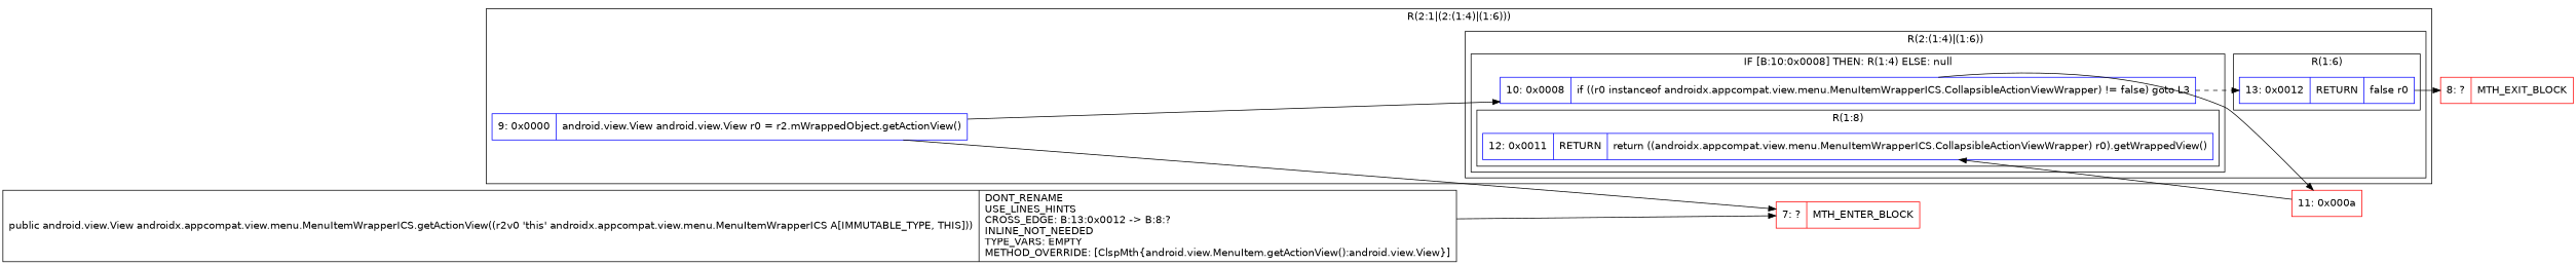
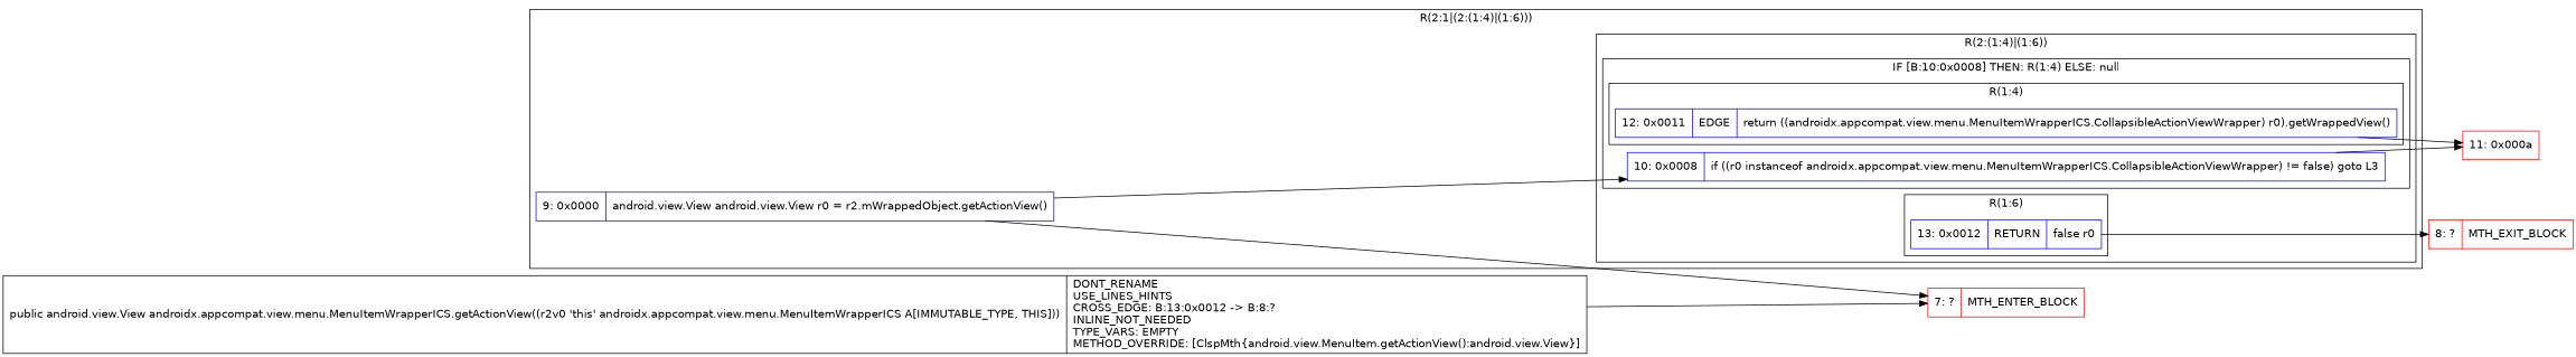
  digraph {
    fontname="DejaVu Sans"
    rankdir=LR
    node [color=blue fontname="DejaVu Sans" shape=record]
    edge [fontname="DejaVu Sans"]
-   n1 [label="{12\:\ 0x0011|RETURN\l|return ((androidx.appcompat.view.menu.MenuItemWrapperICS.CollapsibleActionViewWrapper) r0).getWrappedView()\l}"]
+   n1 [label="{12\:\ 0x0011|EDGE\l|return ((androidx.appcompat.view.menu.MenuItemWrapperICS.CollapsibleActionViewWrapper) r0).getWrappedView()\l}"]
    n2 [label="{10\:\ 0x0008|if ((r0 instanceof androidx.appcompat.view.menu.MenuItemWrapperICS.CollapsibleActionViewWrapper) != false) goto L3\l}"]
    n3 [label="{13\:\ 0x0012|RETURN\l|false r0\l}"]
    n4 [label="{9\:\ 0x0000|android.view.View android.view.View r0 = r2.mWrappedObject.getActionView()\l}"]
    n5 [color=red label="{11\:\ 0x000a}"]
    n6 [color=red label="{8\:\ ?|MTH_EXIT_BLOCK\l}"]
    n7 [color=red label="{7\:\ ?|MTH_ENTER_BLOCK\l}"]
    n8 [label="{public android.view.View androidx.appcompat.view.menu.MenuItemWrapperICS.getActionView((r2v0 'this' androidx.appcompat.view.menu.MenuItemWrapperICS A[IMMUTABLE_TYPE, THIS]))  | DONT_RENAME\lUSE_LINES_HINTS\lCROSS_EDGE: B:13:0x0012 \-\> B:8:?\lINLINE_NOT_NEEDED\lTYPE_VARS: EMPTY\lMETHOD_OVERRIDE: [ClspMth\{android.view.MenuItem.getActionView():android.view.View\}]\l}" color=""]
    subgraph cluster_1 {
      label="R(2:1|(2:(1:4)|(1:6)))"
      n4
      subgraph cluster_2 {
        label="R(2:(1:4)|(1:6))"
        subgraph cluster_3 {
          label="IF [B:10:0x0008] THEN: R(1:4) ELSE: null"
          n2
          subgraph cluster_4 {
-           label="R(1:8)"
+           label="R(1:4)"
            n1
          }
        }
        subgraph cluster_5 {
          label="R(1:6)"
          n3
        }
      }
    }
-   n2 -> n3 [style=dashed]
    n2 -> n5
    n3 -> n6
    n4 -> n2
    n4 -> n7
-   n5 -> n1
+   n1 -> n5
    n8 -> n7
  }
